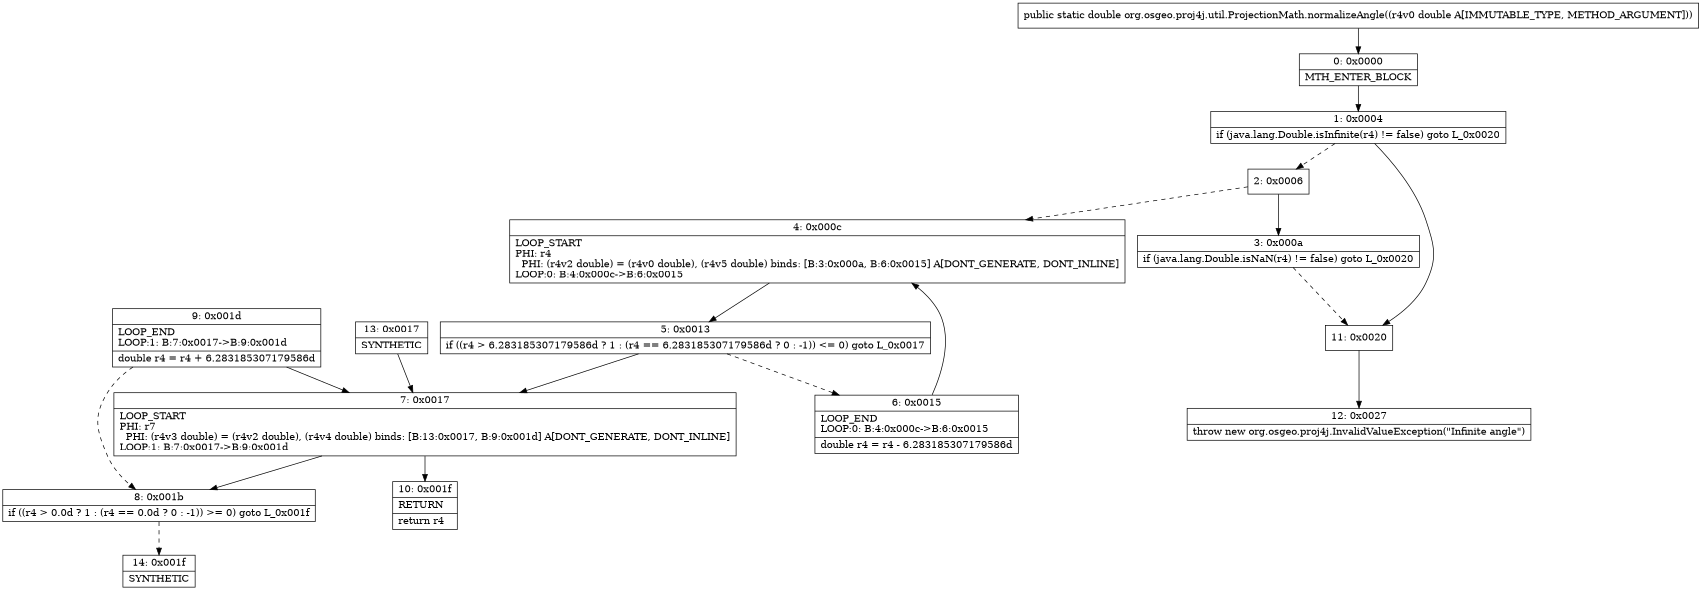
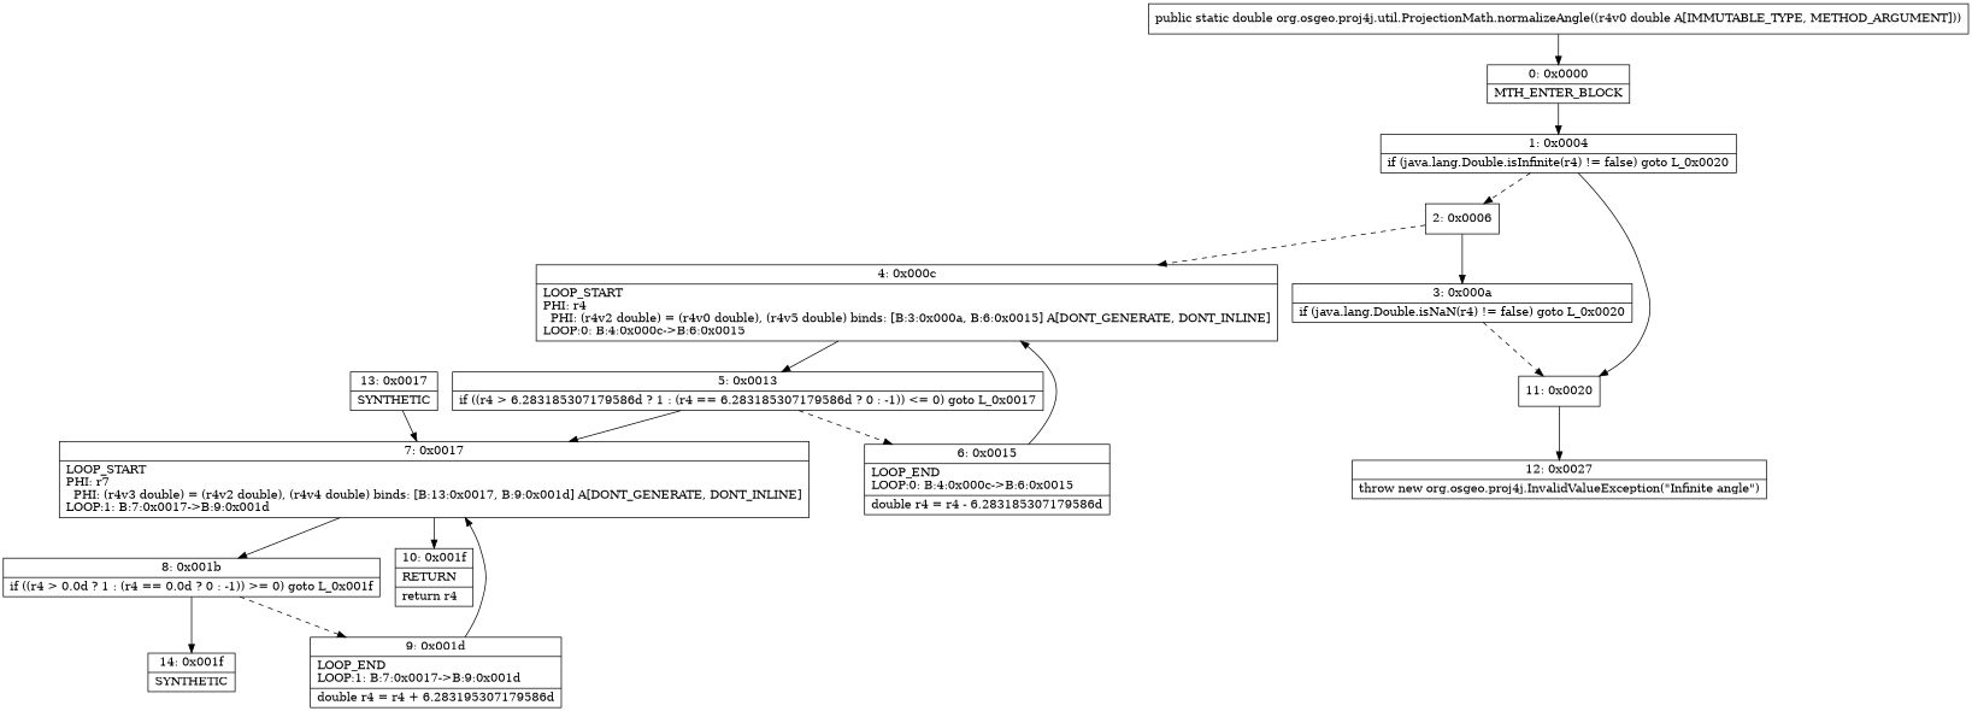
  digraph {
    node [shape=record]
    n1 [label="{0\:\ 0x0000|MTH_ENTER_BLOCK\l}"]
    n2 [label="{1\:\ 0x0004|if (java.lang.Double.isInfinite(r4) != false) goto L_0x0020\l}"]
    n3 [label="{2\:\ 0x0006}"]
    n4 [label="{11\:\ 0x0020}"]
    n5 [label="{3\:\ 0x000a|if (java.lang.Double.isNaN(r4) != false) goto L_0x0020\l}"]
    n6 [label="{4\:\ 0x000c|LOOP_START\lPHI: r4 \l  PHI: (r4v2 double) = (r4v0 double), (r4v5 double) binds: [B:3:0x000a, B:6:0x0015] A[DONT_GENERATE, DONT_INLINE]\lLOOP:0: B:4:0x000c\-\>B:6:0x0015\l}"]
    n7 [label="{12\:\ 0x0027|throw new org.osgeo.proj4j.InvalidValueException(\"Infinite angle\")\l}"]
    n8 [label="{5\:\ 0x0013|if ((r4 \> 6.283185307179586d ? 1 : (r4 == 6.283185307179586d ? 0 : \-1)) \<= 0) goto L_0x0017\l}"]
    n9 [label="{6\:\ 0x0015|LOOP_END\lLOOP:0: B:4:0x000c\-\>B:6:0x0015\l|double r4 = r4 \- 6.283185307179586d\l}"]
    n10 [label="{7\:\ 0x0017|LOOP_START\lPHI: r7 \l  PHI: (r4v3 double) = (r4v2 double), (r4v4 double) binds: [B:13:0x0017, B:9:0x001d] A[DONT_GENERATE, DONT_INLINE]\lLOOP:1: B:7:0x0017\-\>B:9:0x001d\l}"]
    n11 [label="{13\:\ 0x0017|SYNTHETIC\l}"]
    n12 [label="{8\:\ 0x001b|if ((r4 \> 0.0d ? 1 : (r4 == 0.0d ? 0 : \-1)) \>= 0) goto L_0x001f\l}"]
    n13 [label="{10\:\ 0x001f|RETURN\l|return r4\l}"]
-   n14 [label="{9\:\ 0x001d|LOOP_END\lLOOP:1: B:7:0x0017\-\>B:9:0x001d\l|double r4 = r4 + 6.283185307179586d\l}"]
+   n14 [label="{9\:\ 0x001d|LOOP_END\lLOOP:1: B:7:0x0017\-\>B:9:0x001d\l|double r4 = r4 + 6.283195307179586d\l}"]
    n15 [label="{14\:\ 0x001f|SYNTHETIC\l}"]
    n16 [label="{public static double org.osgeo.proj4j.util.ProjectionMath.normalizeAngle((r4v0 double A[IMMUTABLE_TYPE, METHOD_ARGUMENT])) }"]
    n1 -> n2
    n2 -> n3 [style=dashed]
    n2 -> n4
    n3 -> n5
    n3 -> n6 [style=dashed]
    n4 -> n7
    n5 -> n4 [style=dashed]
    n6 -> n8
    n8 -> n9 [style=dashed]
    n8 -> n10
    n9 -> n6
    n10 -> n12
    n10 -> n13
    n11 -> n10
-   n14 -> n12 [style=dashed]
-   n12 -> n15 [style=dashed]
+   n12 -> n14 [style=dashed]
+   n12 -> n15
    n14 -> n10
    n16 -> n1
  }
